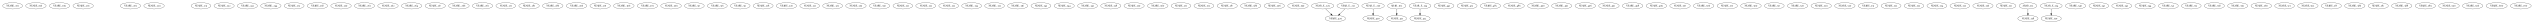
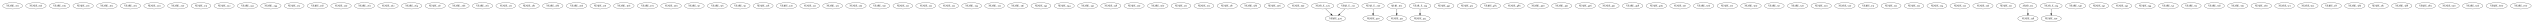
  digraph {
    fontname="Playfair Display"
    node [fontname="Playfair Display"]
    edge [color=black fontname="Playfair Display"]
    NEARE_101
    NEARE_196
    NEARE_199
    NEARE_201
+   NEARE_202
    NEARE_205
    NEARE_229
+   NEARE_230
    NEARE_231
    NEARE_232
    NEARE_243
    NEARE_244
    NEARE_257
    NEARE_258
    NEARE_259
    NEARE_261
    NEARE_262
    NEARE_264
    NEARE_265
    NEARE_266
    NEARE_267
    NEARE_271
    NEARE_285
    NEARE_286
    NEARE_296
    NEARE_305
    NEARE_306
    NEARE_307
    NEARE_309
    NEARE_315
    NEARE_316
    NEARE_317
    NEARE_318
    NEARE_320
    NEARE_321
    NEARE_325
    NEARE_329
    NEARE_330
    NEARE_331
    NEARE_332
    NEARE_333
    NEARE_334
    NEARE_335
    NEARE_336
    NEARE_343
    NEARE_344
    NEARE_345
    NEARE_358
    NEARE_359
    NEARE_360
    NEARE_371
    NEARE_372
    NEARE_385
    NEARE_386
    NEARE_396
    NEARE_399
    NEAR_E_229
    NEARE_429
    NEAR_E_230
    NEARE_430
    NEAR_E_231
    ARAB_102
    NEARE_431
    NEAR_E_334
    NEARE_432
    NEARE_441
    NEARE_457
    NEARE_485
    NEARE_486
    NEARE_490
    NEARE_491
    NEARE_496
    NEARE_497
    NEARE_498
    NEARE_499
    NEARE_505
    NEARE_506
    NEARE_507
    NEARE_509
    NEARE_515
    NEARE_520
    NEARE_529
    NEARE_530
    NEARE_531
    NEARE_532
    NEARE_533
    NEARE_534
    NEARE_535
    NEARE_536
    NEARE_537
    ARAB_512
    NEARE_538
    NEAR_E_534
    NEARE_539
    NEARE_540
    NEARE_541
    NEARE_543
    NEARE_544
    NEARE_545
    NEARE_557
    NEARE_558
    NEARE_559
    NEARE_560
    NEARE_571
    n105 [label=NEARE_592]
    NEARE_585
    NEARE_586
    NEARE_587
    NEARE_588
    NEARE_589
    NEARE_590
    NEARE_596
    NEARE_600
    NEARE_700
    NEAR_E_229 -> NEARE_429
    NEAR_E_230 -> NEARE_430
    NEAR_E_231 -> NEARE_429
    ARAB_102 -> NEARE_431
    NEAR_E_334 -> NEARE_432
    ARAB_512 -> NEARE_538
    NEAR_E_534 -> NEARE_539
  }
